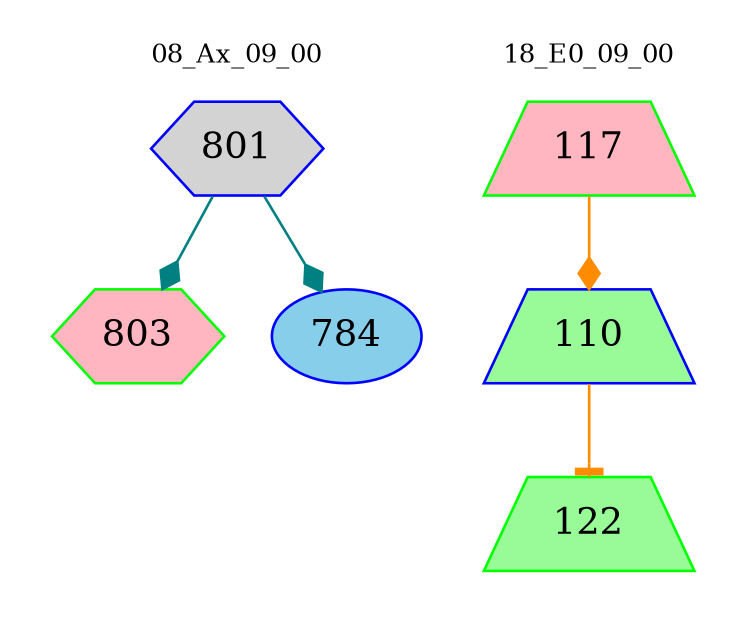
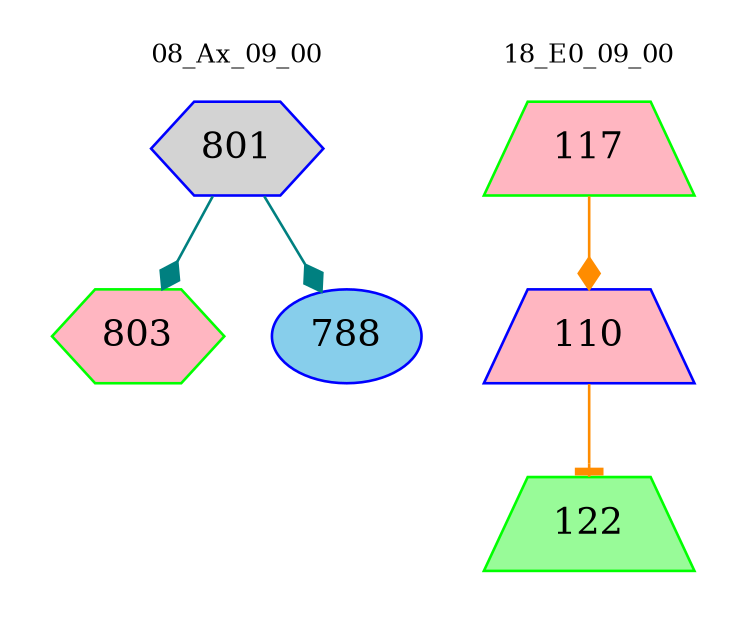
  digraph {
    fontname="DejaVu Serif"
    node [color=green fillcolor=lightpink fontname="DejaVu Serif" shape=trapezium style=filled]
    edge [arrowhead=diamond color=teal fontname="DejaVu Serif"]
    n1 [label=803 shape=hexagon]
    n2 [color=blue fillcolor=lightgrey label=801 shape=hexagon]
-   n3 [color=blue fillcolor=skyblue label=784 shape=ellipse]
+   n3 [color=blue fillcolor=skyblue label=788 shape=ellipse]
    n4 [label=117]
-   n5 [color=blue fillcolor=palegreen label=110]
+   n5 [color=blue label=110]
    n6 [fillcolor=palegreen label=122]
    subgraph cluster_1 {
      color=white
      fontsize=10
      label="08_Ax_09_00"
      n1
      n2
      n3
    }
    subgraph cluster_2 {
      color=white
      fontsize=10
      label="18_E0_09_00"
      n4
      n5
      n6
    }
    n2 -> n1
    n2 -> n3
    n4 -> n5 [color=darkorange]
    n5 -> n6 [arrowhead=tee color=darkorange]
  }
